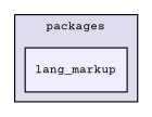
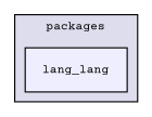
  digraph {
    compound=true
    fontname="Courier Prime"
-   n1 [fillcolor="#eeeeff" fontname="Courier Prime" fontsize=10 label=lang_markup pencolor=black shape=box style=filled]
+   n1 [fillcolor="#eeeeff" fontname="Courier Prime" fontsize=10 label=lang_lang pencolor=black shape=box style=filled]
    subgraph cluster_1 {
      bgcolor="#ddddee"
      fontsize=10
      label=packages
      pencolor=black
      n1
    }
  }
